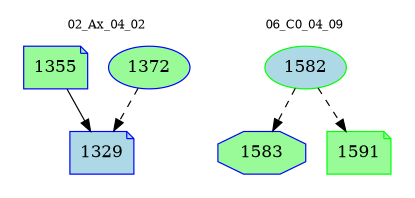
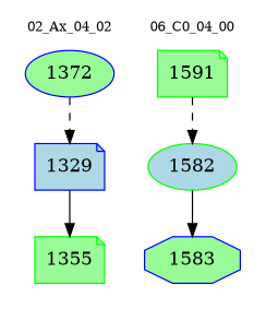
  digraph {
    node [color=blue fillcolor=palegreen shape=note style=filled]
    edge [color=black style=solid]
    n1 [fillcolor=lightblue label=1329]
    n2 [label=1372 shape=ellipse]
-   n3 [label=1355]
+   n3 [color=green label=1355]
    n4 [color=green fillcolor=lightblue label=1582 shape=ellipse]
    n5 [label=1583 shape=octagon]
    n6 [color=green label=1591]
    subgraph cluster_1 {
      color=white
      fontsize=10
      label="02_Ax_04_02"
      n1
      n2
      n3
    }
    subgraph cluster_2 {
      color=white
      fontsize=10
-     label="06_C0_04_09"
+     label="06_C0_04_00"
      n4
      n5
      n6
    }
-   n3 -> n1
+   n1 -> n3
    n2 -> n1 [style=dashed]
-   n4 -> n5 [style=dashed]
-   n4 -> n6 [style=dashed]
+   n4 -> n5
+   n6 -> n4 [style=dashed]
  }
